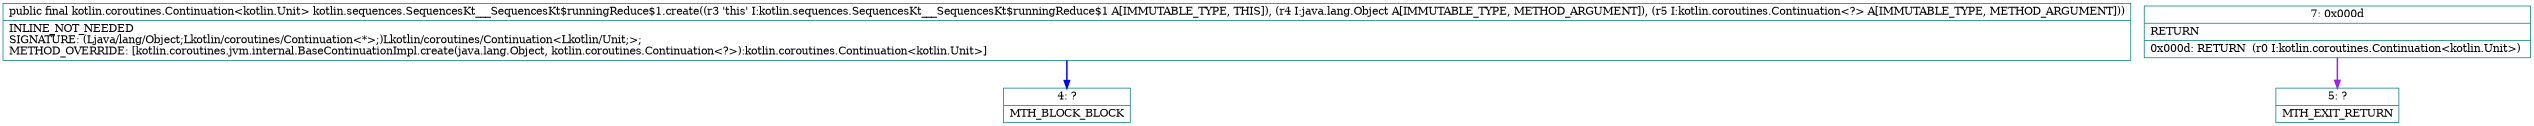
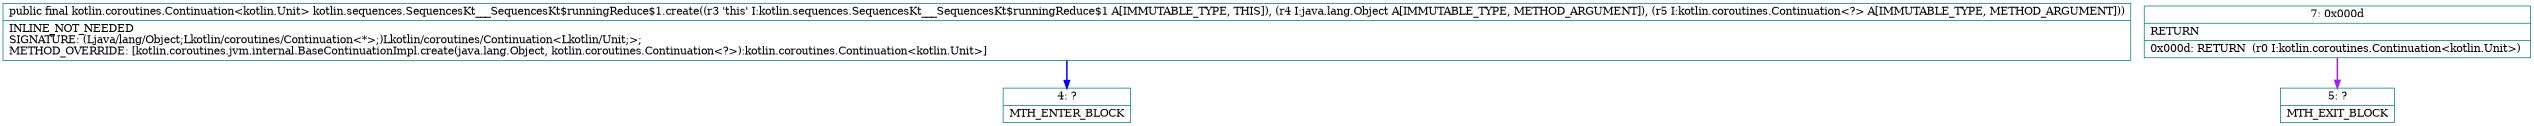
  digraph {
    node [color=teal shape=record]
    edge [style=bold]
-   n1 [label="{4\:\ ?|MTH_BLOCK_BLOCK\l}"]
+   n1 [label="{4\:\ ?|MTH_ENTER_BLOCK\l}"]
    n2 [label="{7\:\ 0x000d|RETURN\l|0x000d: RETURN  (r0 I:kotlin.coroutines.Continuation\<kotlin.Unit\>) \l}"]
-   n3 [label="{5\:\ ?|MTH_EXIT_RETURN\l}"]
+   n3 [label="{5\:\ ?|MTH_EXIT_BLOCK\l}"]
    n4 [label="{public final kotlin.coroutines.Continuation\<kotlin.Unit\> kotlin.sequences.SequencesKt___SequencesKt$runningReduce$1.create((r3 'this' I:kotlin.sequences.SequencesKt___SequencesKt$runningReduce$1 A[IMMUTABLE_TYPE, THIS]), (r4 I:java.lang.Object A[IMMUTABLE_TYPE, METHOD_ARGUMENT]), (r5 I:kotlin.coroutines.Continuation\<?\> A[IMMUTABLE_TYPE, METHOD_ARGUMENT]))  | INLINE_NOT_NEEDED\lSIGNATURE: (Ljava\/lang\/Object;Lkotlin\/coroutines\/Continuation\<*\>;)Lkotlin\/coroutines\/Continuation\<Lkotlin\/Unit;\>;\lMETHOD_OVERRIDE: [kotlin.coroutines.jvm.internal.BaseContinuationImpl.create(java.lang.Object, kotlin.coroutines.Continuation\<?\>):kotlin.coroutines.Continuation\<kotlin.Unit\>]\l}"]
    n2 -> n3 [color=purple]
    n4 -> n1 [color=blue]
  }
